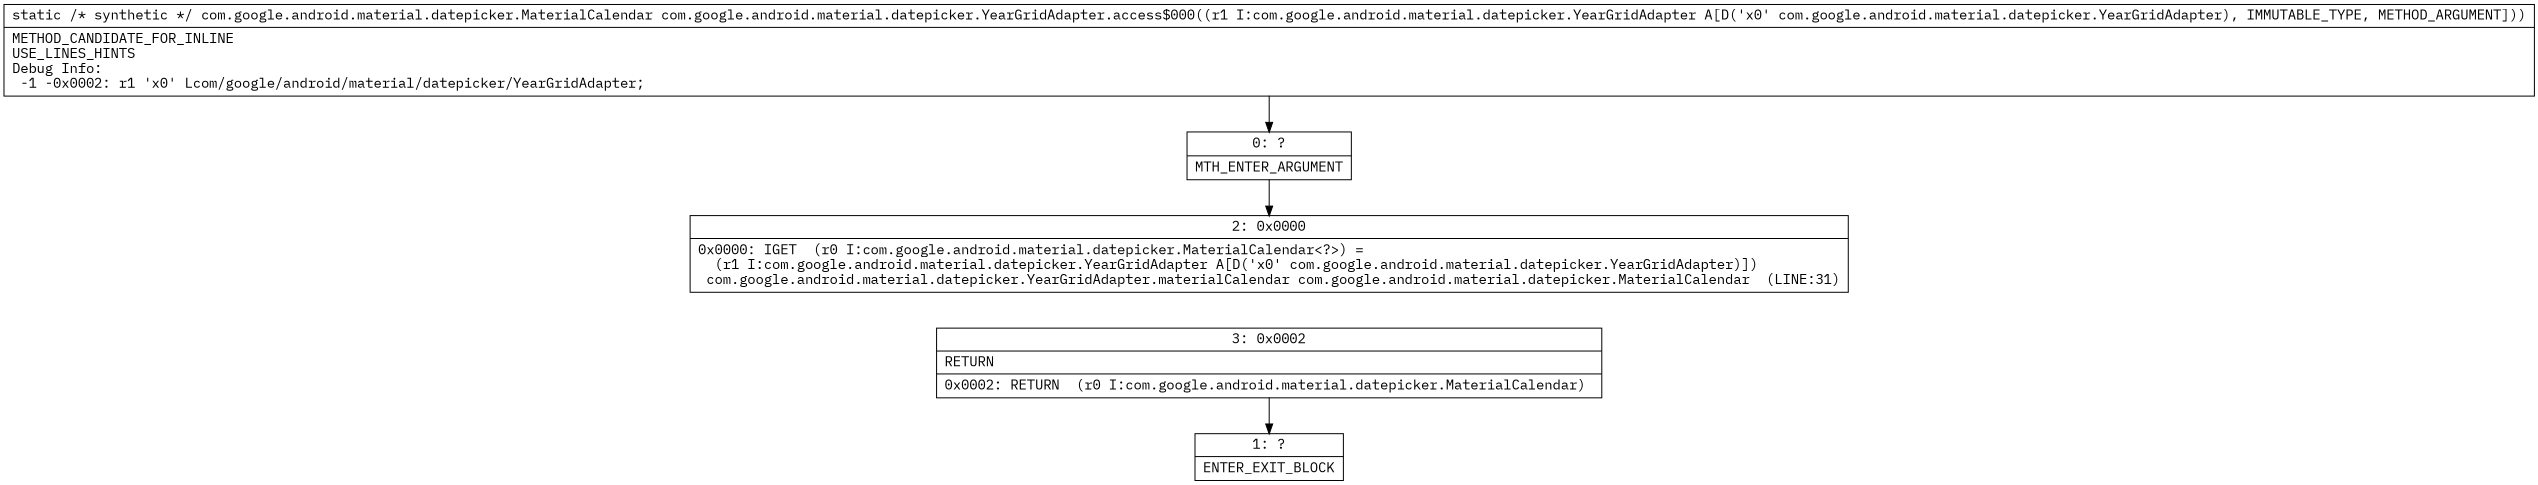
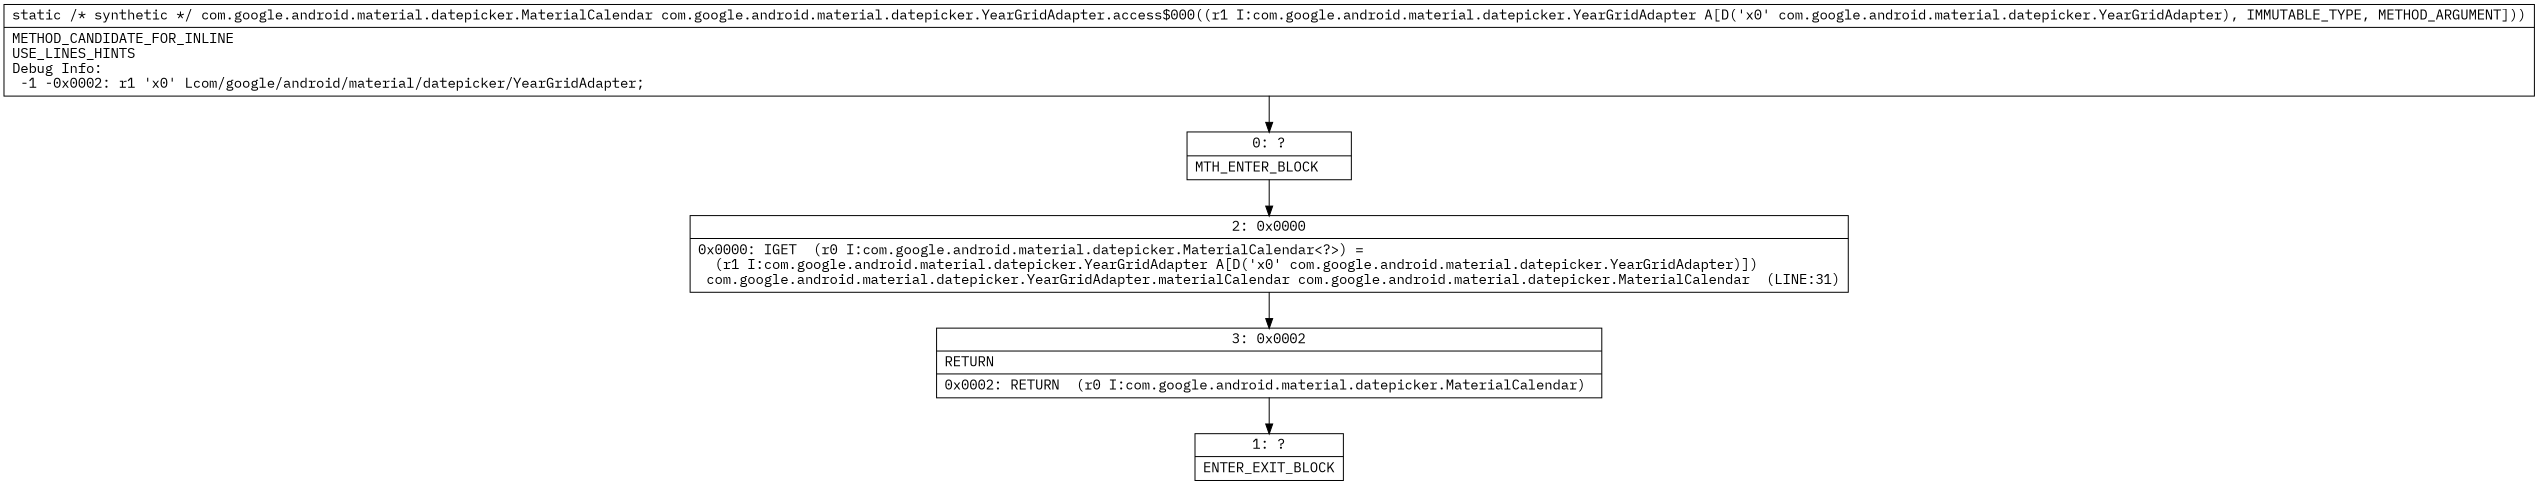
  digraph {
    fontname="IBM Plex Mono"
    node [fontname="IBM Plex Mono" shape=record]
    edge [fontname="IBM Plex Mono"]
-   n1 [label="{0\:\ ?|MTH_ENTER_ARGUMENT\l}"]
+   n1 [label="{0\:\ ?|MTH_ENTER_BLOCK\l}"]
    n2 [label="{2\:\ 0x0000|0x0000: IGET  (r0 I:com.google.android.material.datepicker.MaterialCalendar\<?\>) = \l  (r1 I:com.google.android.material.datepicker.YearGridAdapter A[D('x0' com.google.android.material.datepicker.YearGridAdapter)])\l com.google.android.material.datepicker.YearGridAdapter.materialCalendar com.google.android.material.datepicker.MaterialCalendar  (LINE:31)\l}"]
    n3 [label="{3\:\ 0x0002|RETURN\l|0x0002: RETURN  (r0 I:com.google.android.material.datepicker.MaterialCalendar) \l}"]
    n4 [label="{1\:\ ?|ENTER_EXIT_BLOCK\l}"]
    n5 [label="{static \/* synthetic *\/ com.google.android.material.datepicker.MaterialCalendar com.google.android.material.datepicker.YearGridAdapter.access$000((r1 I:com.google.android.material.datepicker.YearGridAdapter A[D('x0' com.google.android.material.datepicker.YearGridAdapter), IMMUTABLE_TYPE, METHOD_ARGUMENT]))  | METHOD_CANDIDATE_FOR_INLINE\lUSE_LINES_HINTS\lDebug Info:\l  \-1 \-0x0002: r1 'x0' Lcom\/google\/android\/material\/datepicker\/YearGridAdapter;\l}"]
    n1 -> n2
+   n2 -> n3
    n3 -> n4
    n5 -> n1
  }
